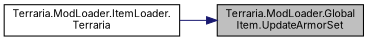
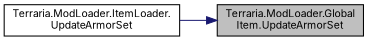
  digraph {
    rankdir=RL
    fontname=Inter
    node [color=black fontname=Inter fontsize=10 shape=record style=filled]
    n1 [fillcolor=grey75 fontcolor=black height=0.2 label="Terraria.ModLoader.Global\lItem.UpdateArmorSet" width=0.4]
-   n2 [fillcolor=white height=0.2 label="Terraria.ModLoader.ItemLoader.\lTerraria" width=0.4]
+   n2 [fillcolor=white height=0.2 label="Terraria.ModLoader.ItemLoader.\lUpdateArmorSet" width=0.4]
    n1 -> n2 [color=midnightblue dir=back fontname=Inter fontsize=10 labelfontname=Helvetica labelfontsize=10 style=solid]
  }
